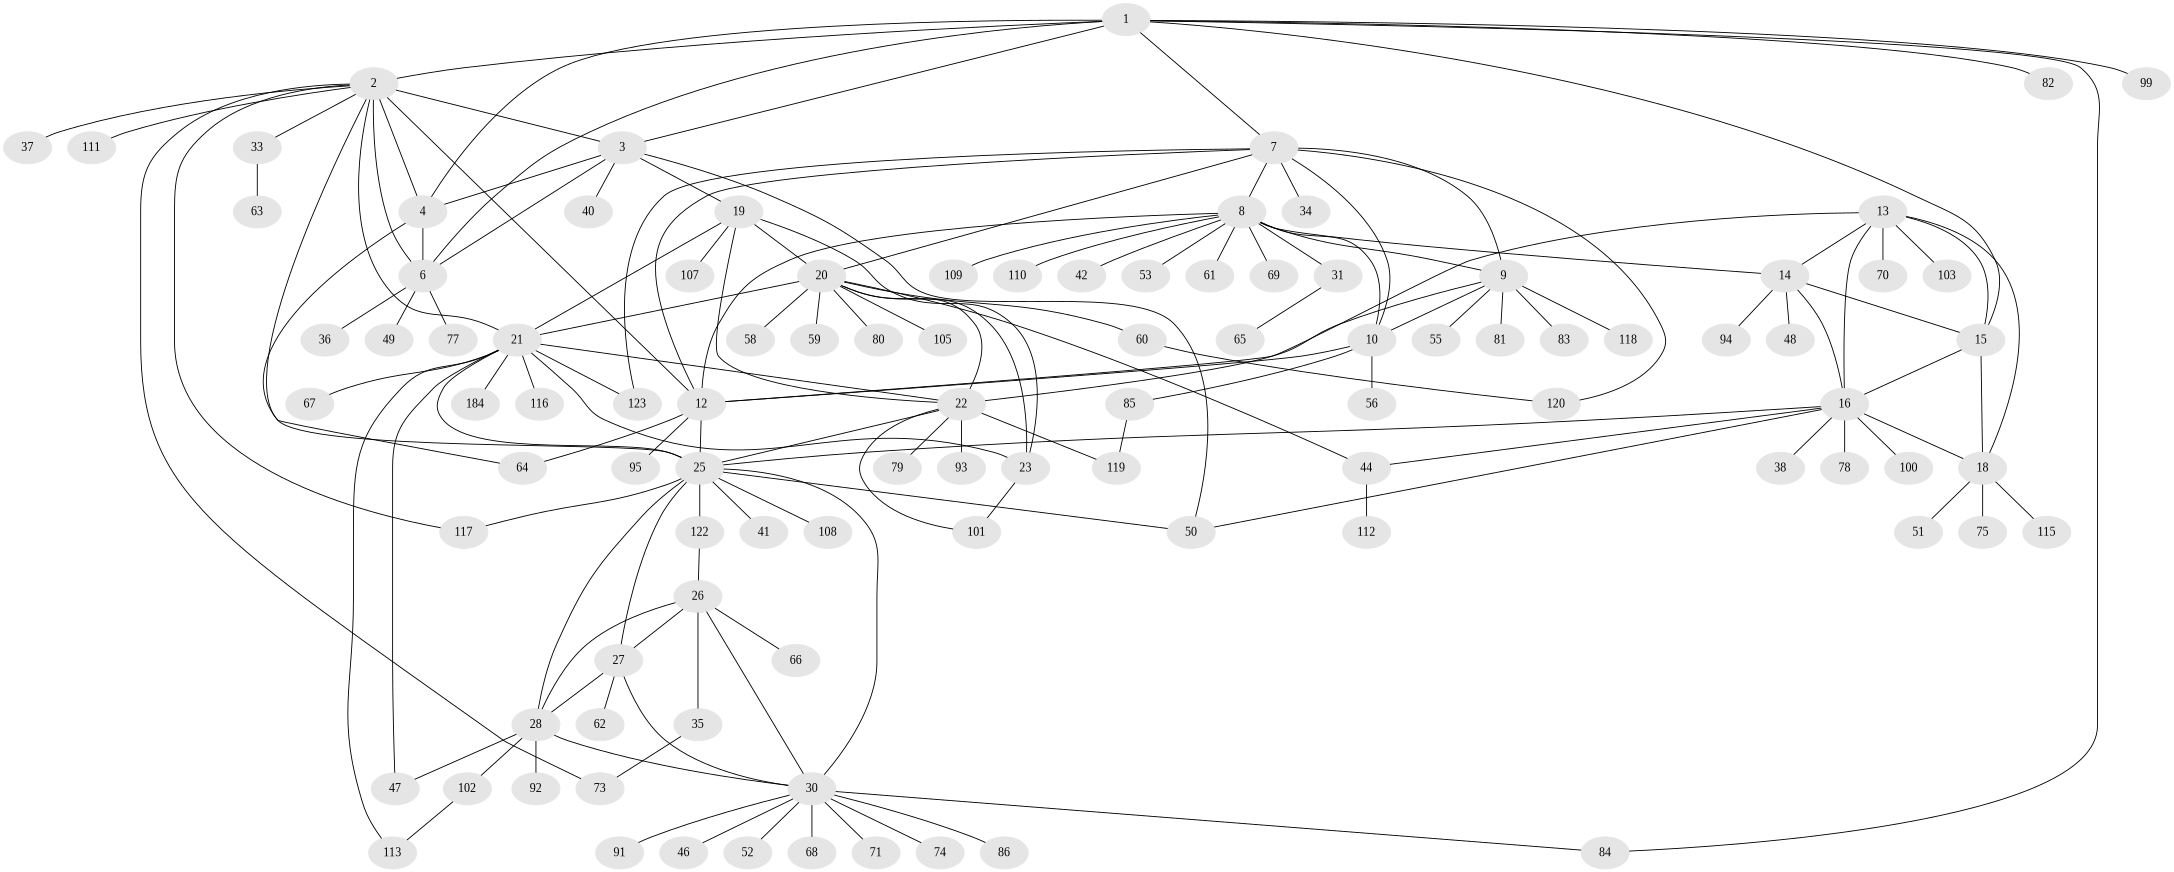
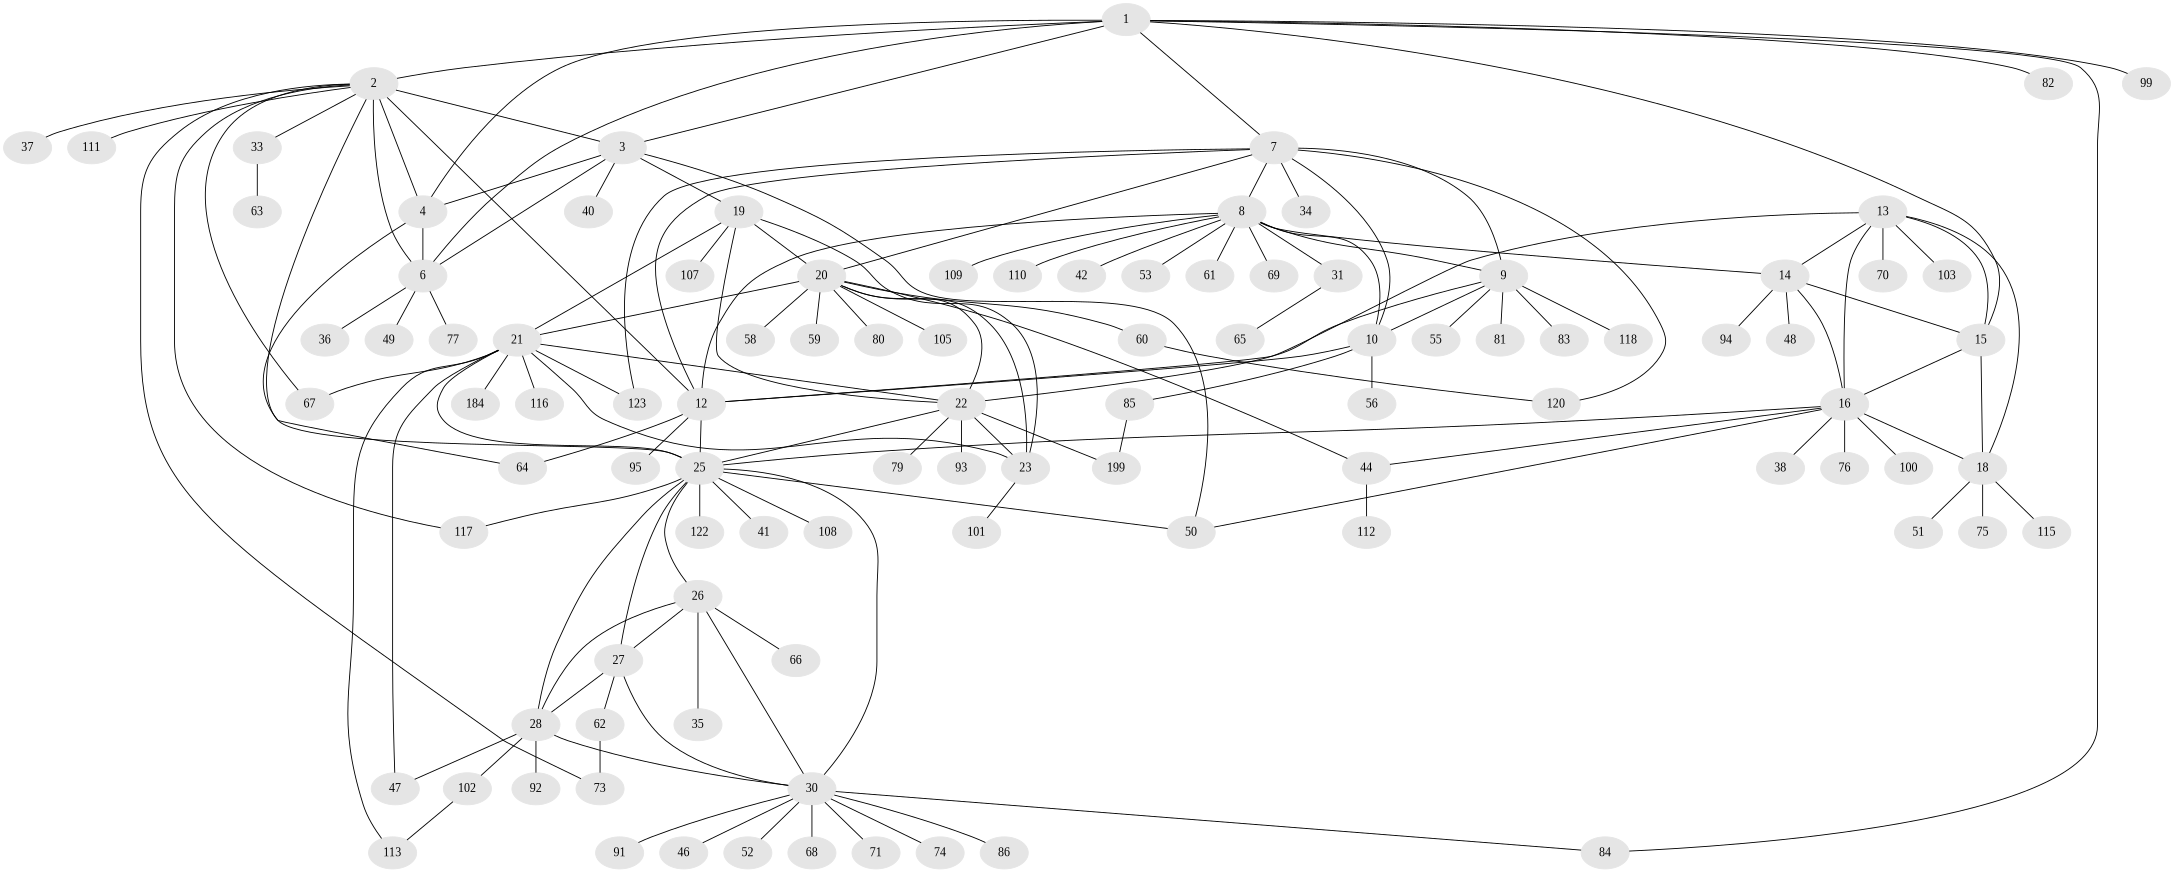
  graph {
    fontname="Liberation Serif"
    node [color=gray90 fontname="Liberation Serif" style=filled]
    edge [fontname="Liberation Serif"]
    1 [super="+45"]
    2 [super="+5"]
    3 [super="+57"]
    4 [super="+121"]
    6
    7 [super="+104"]
    15
    82
    84
    99
    12 [super="+96"]
    21 [super="+88"]
    25 [super="+29"]
    33 [super="+97"]
    37
    73
    111
    117
    19 [super="+76"]
    40
    50 [super="+90"]
    64
    36
    49
    77
    8 [super="+54"]
    9 [super="+11"]
    10 [super="+106"]
    20 [super="+24"]
    34
    120
    123
    16 [super="+89"]
    18 [super="+39"]
    95
    22 [super="+87"]
    23 [super="+98"]
    47
    67
    113
    n41 [label=184]
    116
    26
    27
    28 [super="+43"]
    30 [super="+72"]
    41
    108
    122
    63
    107
    14 [super="+32"]
    31
    42
    53
    61
    69
    109
    110
    55
    81
    83
    118
    56
    85
    44
    58
    59
    60
    80
    105
    48
    94
    65
-   119
+   119 [label=199]
    13 [super="+17"]
    70
    103
    38
-   78
+   78 [label=76]
    100
    51
    75
    115
    79
    93
    112
    101
    35
    66
    62
    92
    102
    46
    52
    68
    71
    74
    86
    91
    1 -- 2 [weight=2]
    1 -- 3
    1 -- 4
    1 -- 6
    1 -- 7
    1 -- 15
    1 -- 82
    1 -- 84
    1 -- 99
    2 -- 3 [weight=2]
    2 -- 4 [weight=2]
    2 -- 6 [weight=2]
    2 -- 12 [weight=2]
-   2 -- 21
+   2 -- 67
    2 -- 25
    2 -- 33
    2 -- 37
    2 -- 73
    2 -- 111
    2 -- 117
    3 -- 4
    3 -- 6
    3 -- 19
    3 -- 40
    3 -- 50
    4 -- 6
    4 -- 64
    6 -- 36
    6 -- 49
    6 -- 77
    7 -- 12
    7 -- 8
    7 -- 9 [weight=2]
    7 -- 10
    7 -- 20
    7 -- 34
    7 -- 120
    7 -- 123
    15 -- 16
    15 -- 18
    12 -- 25
    12 -- 64
    12 -- 95
    21 -- 25
    21 -- 123
    21 -- 22
    21 -- 23
    21 -- 47
    21 -- 67
    21 -- 113
    21 -- n41
    21 -- 116
    25 -- 117
    25 -- 50
-   122 -- 26 [weight=2]
+   25 -- 26 [weight=2]
    25 -- 27 [weight=2]
    25 -- 28 [weight=2]
    25 -- 30 [weight=2]
    25 -- 41
    25 -- 108
    25 -- 122
    33 -- 63
    19 -- 21
    19 -- 20 [weight=2]
    19 -- 22
    19 -- 23
    19 -- 107
    8 -- 12
    8 -- 9 [weight=2]
    8 -- 10
    8 -- 14
    8 -- 31
    8 -- 42
    8 -- 53
    8 -- 61
    8 -- 69
    8 -- 109
    8 -- 110
    9 -- 12 [weight=2]
    9 -- 10 [weight=2]
    9 -- 55
    9 -- 81
    9 -- 83
    9 -- 118
    10 -- 12
    10 -- 56
    10 -- 85
    20 -- 21 [weight=2]
    20 -- 22 [weight=2]
    20 -- 23 [weight=2]
    20 -- 44
    20 -- 58
    20 -- 59
    20 -- 60
    20 -- 80
    20 -- 105
    16 -- 25
    16 -- 50
    16 -- 18
    16 -- 44
    16 -- 38
    16 -- 78
    16 -- 100
    18 -- 51
    18 -- 75
    18 -- 115
    22 -- 25
-   22 -- 101
+   22 -- 23
    22 -- 119
    22 -- 79
    22 -- 93
    23 -- 101
    26 -- 27
    26 -- 28
    26 -- 30
    26 -- 35
    26 -- 66
    27 -- 28
    27 -- 30
    27 -- 62
    28 -- 47
    28 -- 30
    28 -- 92
    28 -- 102
    30 -- 84
    30 -- 46
    30 -- 52
    30 -- 68
    30 -- 71
    30 -- 74
    30 -- 86
    30 -- 91
    14 -- 15
    14 -- 16
    14 -- 48
    14 -- 94
    31 -- 65
    85 -- 119
    44 -- 112
    60 -- 120
    13 -- 15 [weight=2]
    13 -- 16 [weight=2]
    13 -- 18 [weight=2]
    13 -- 22
    13 -- 14 [weight=2]
    13 -- 70
    13 -- 103
-   35 -- 73
+   62 -- 73
    102 -- 113
  }
